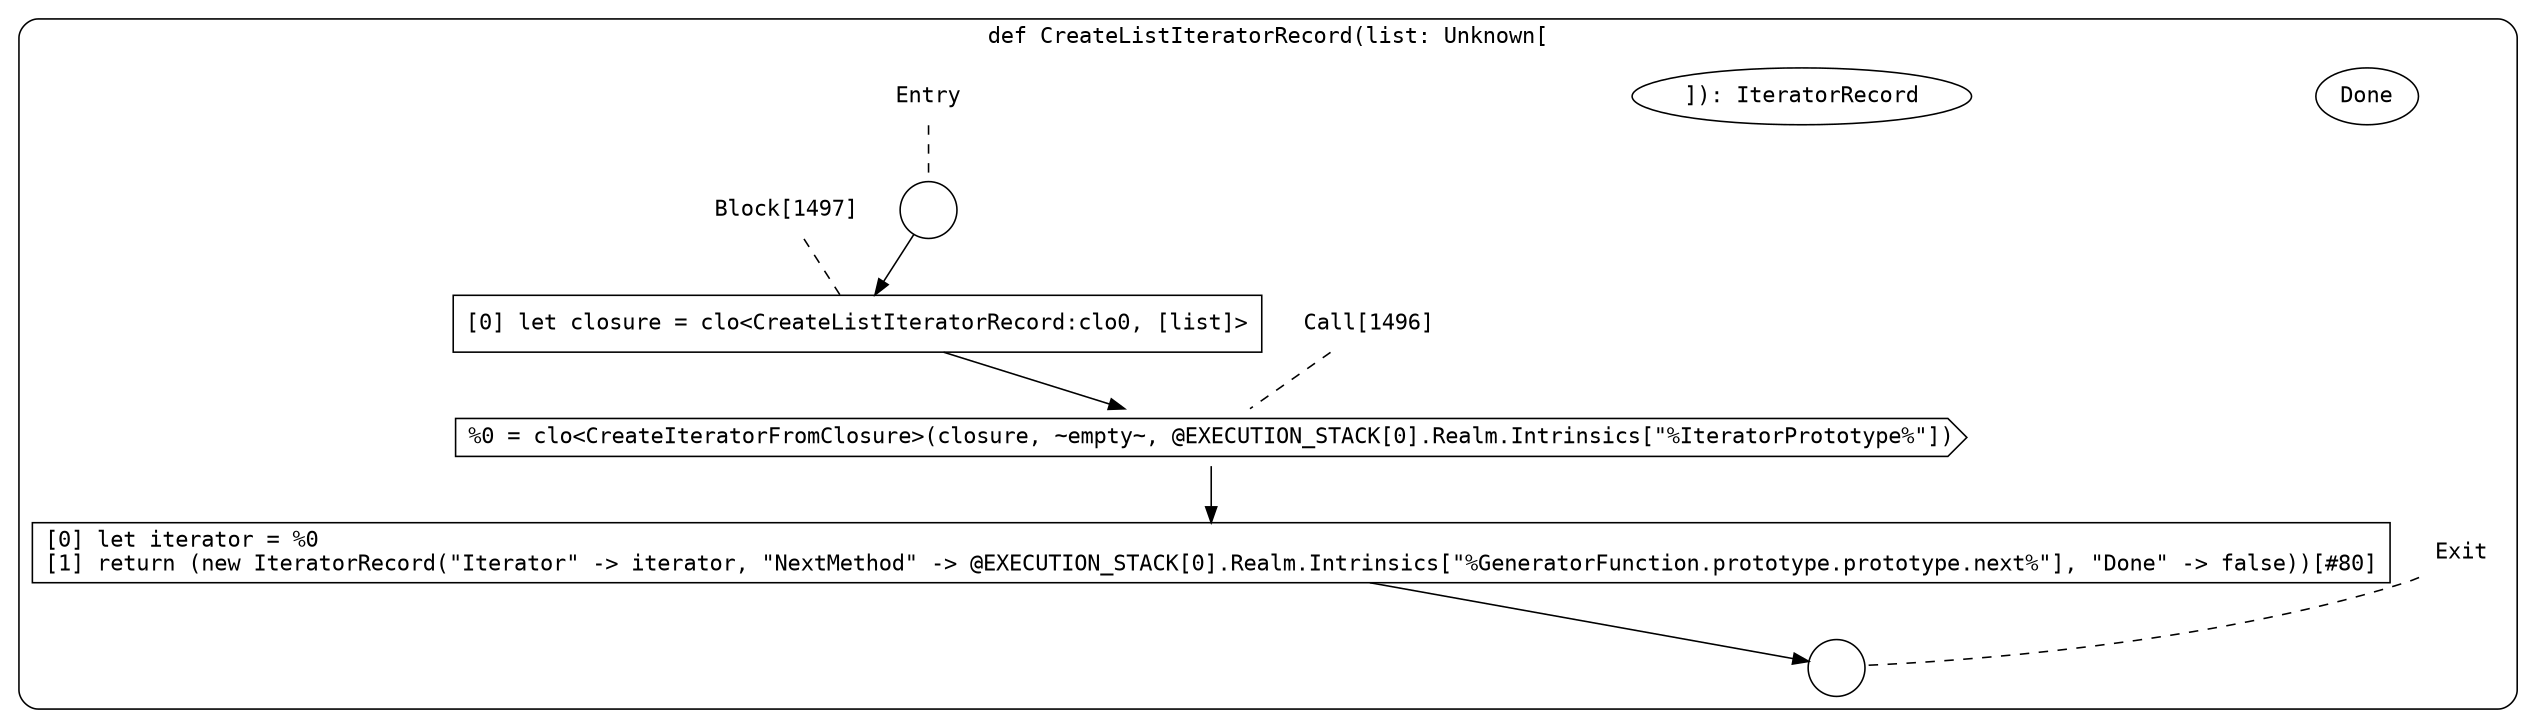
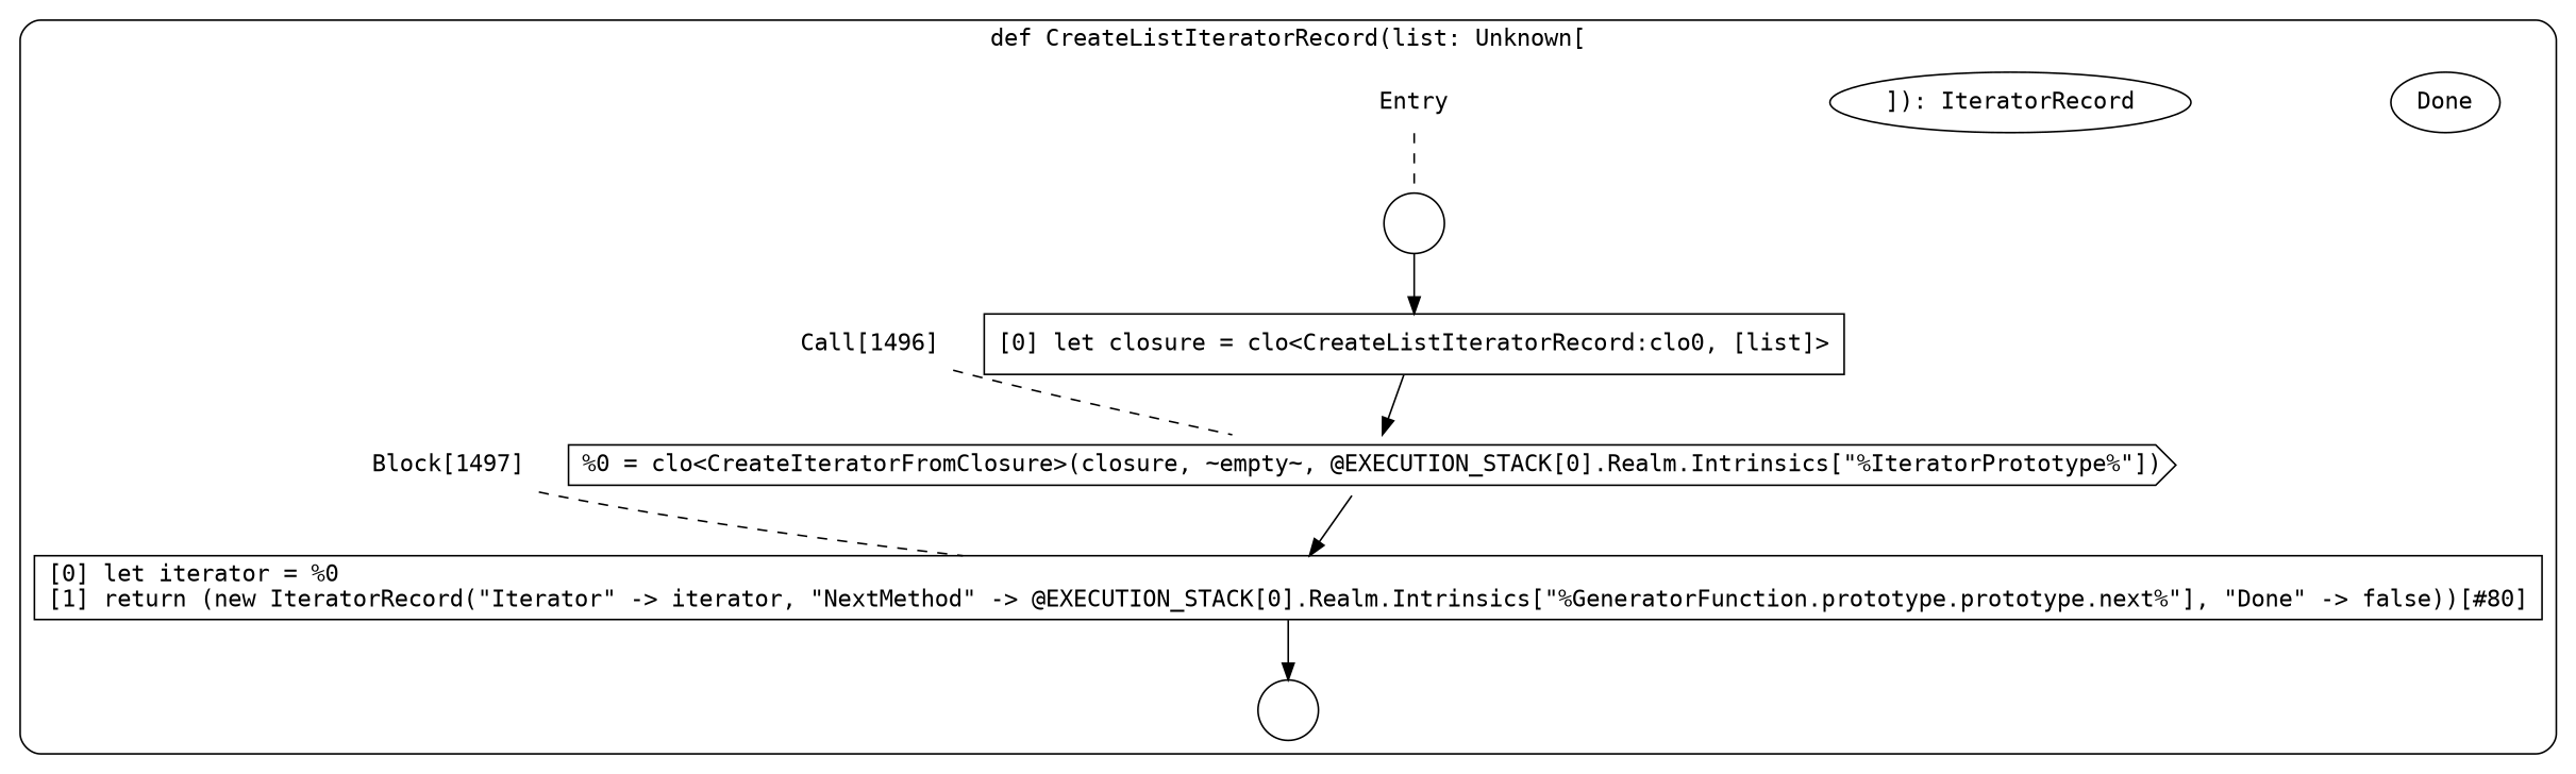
  digraph {
    fontname=Consolas
    node [fontname=Consolas shape=none]
    edge [color=black fontname=Consolas]
    n1 [label=Done shape=""]
    "]): IteratorRecord" [shape=""]
    n3 [label=<<font color="black">Entry</font>>]
    n4 [color=black fillcolor=white label=" " shape=circle style=filled]
    n5 [color=black fillcolor=white label=<<font color="black">[0] let closure = clo&lt;CreateListIteratorRecord:clo0, [list]&gt;<BR ALIGN="LEFT"/></font>> shape=box style=filled]
    n6 [color=black fillcolor=white label=<<font color="black">%0 = clo&lt;CreateIteratorFromClosure&gt;(closure, ~empty~, @EXECUTION_STACK[0].Realm.Intrinsics[&quot;%IteratorPrototype%&quot;])</font>> shape=cds style=filled]
-   n7 [label=<<font color="black">Exit</font>>]
    n8 [color=black fillcolor=white label=" " shape=circle style=filled]
    n9 [color=black fillcolor=white label=<<font color="black">[0] let iterator = %0<BR ALIGN="LEFT"/>[1] return (new IteratorRecord(&quot;Iterator&quot; -&gt; iterator, &quot;NextMethod&quot; -&gt; @EXECUTION_STACK[0].Realm.Intrinsics[&quot;%GeneratorFunction.prototype.prototype.next%&quot;], &quot;Done&quot; -&gt; false))[#80]<BR ALIGN="LEFT"/></font>> shape=box style=filled]
    n10 [label=<<font color="black">Call[1496]</font>>]
    n11 [label=<<font color="black">Block[1497]</font>>]
    subgraph cluster_1 {
      label="def CreateListIteratorRecord(list: Unknown["
      style=rounded
      n1
      "]): IteratorRecord"
      n3
      n4
      n5
      n6
-     n7
      n8
      n9
      n10
      n11
    }
    n3 -> n4 [arrowhead=none style=dashed]
    n4 -> n5
    n5 -> n6
    n6 -> n9
-   n7 -> n8 [arrowhead=none style=dashed]
    n9 -> n8
    n10 -> n6 [arrowhead=none style=dashed]
-   n11 -> n5 [arrowhead=none style=dashed]
+   n11 -> n9 [arrowhead=none style=dashed]
  }
